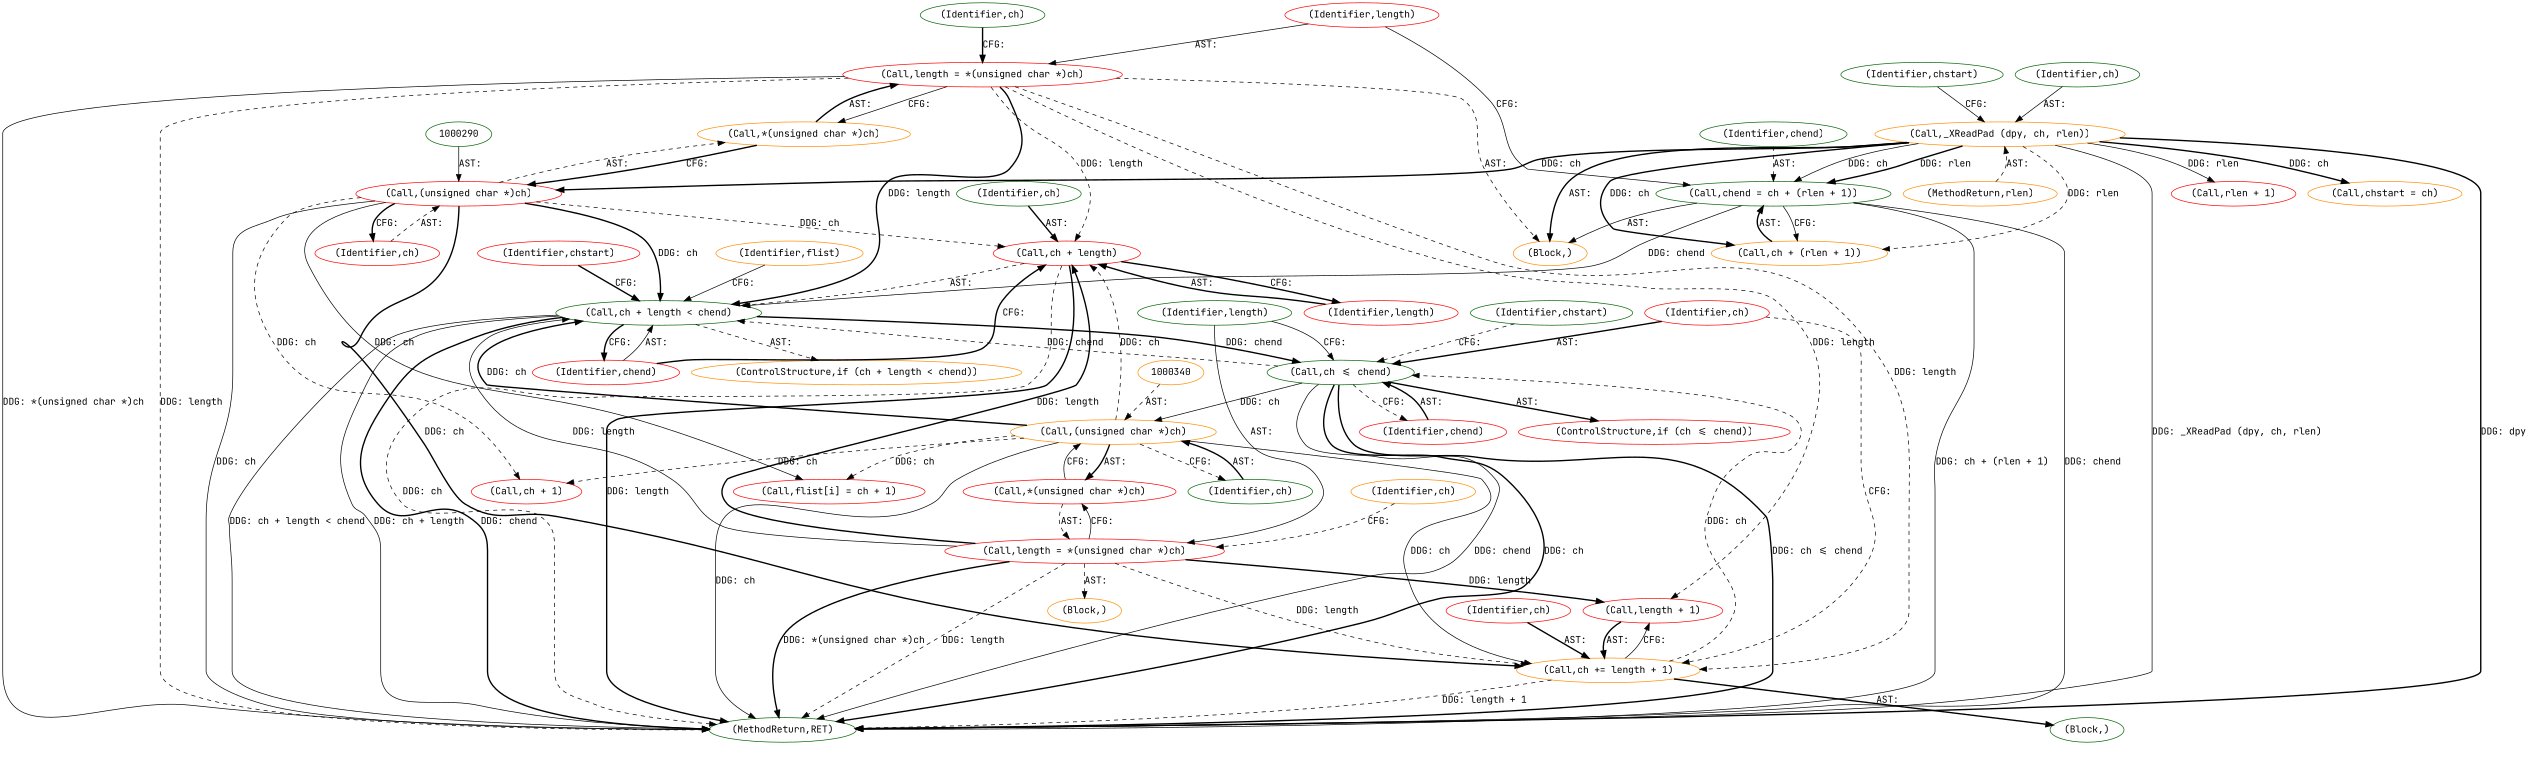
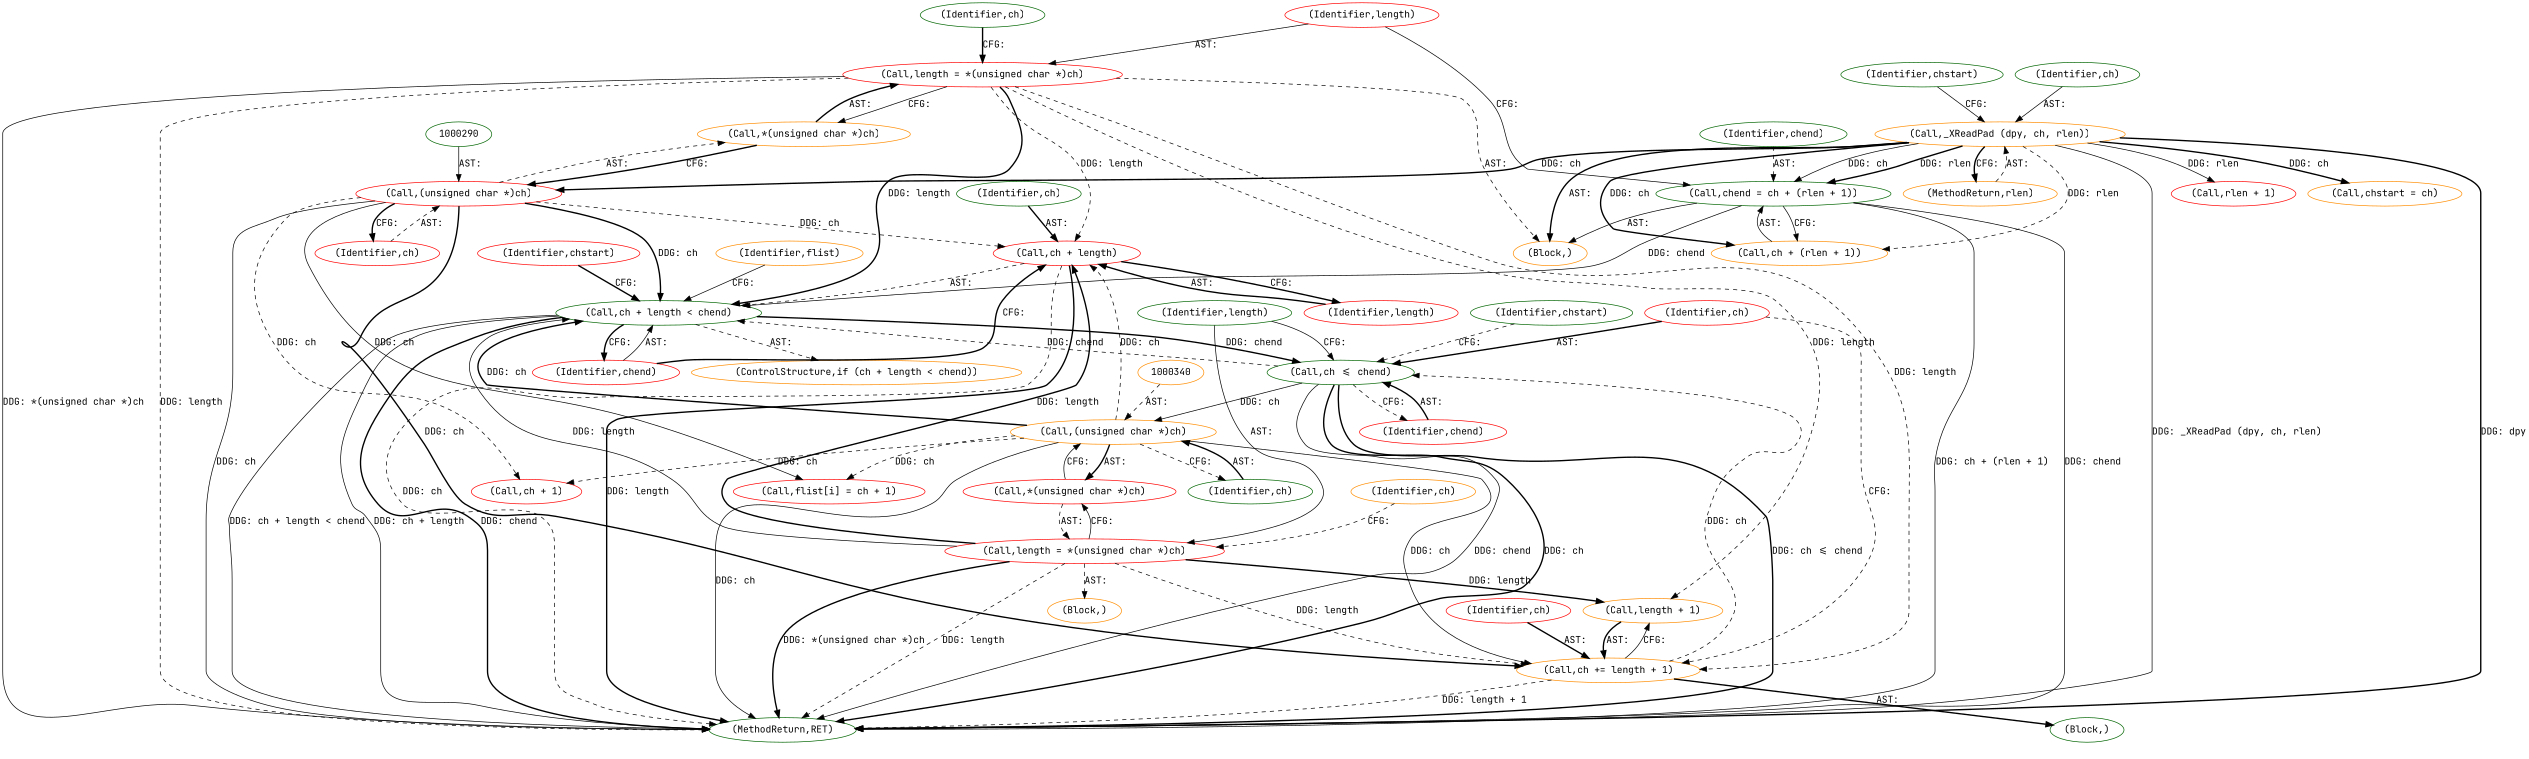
  digraph {
    fontname="JetBrains Mono"
    node [color=red fontname="JetBrains Mono"]
    edge [fontname="JetBrains Mono" style=bold]
    n1 [label="(Call,ch + length)"]
    n2 [color=darkgreen label="(Call,ch + length < chend)"]
    n3 [label="(Identifier,length)"]
    n4 [color=darkgreen label="(MethodReturn,RET)"]
    n5 [color=darkgreen label="(Call,ch <= chend)"]
    n6 [label="(Identifier,chend)"]
    n7 [color=darkorange label="(ControlStructure,if (ch + length < chend))"]
    n8 [label="(Call,(unsigned char *)ch)"]
    n9 [color=darkorange label="(Call,ch += length + 1)"]
    n10 [color=darkorange label="(Call,*(unsigned char *)ch)"]
    n11 [label="(Call,ch + 1)"]
    n12 [label="(Identifier,ch)"]
    n13 [label="(Call,flist[i] = ch + 1)"]
    n14 [color=darkgreen label="(Block,)"]
-   n15 [label="(Call,length + 1)"]
+   n15 [color=darkorange label="(Call,length + 1)"]
    n16 [label="(Call,length = *(unsigned char *)ch)"]
    n17 [color=darkorange label="(Call,_XReadPad (dpy, ch, rlen))"]
    n18 [color=darkgreen label="(Call,chend = ch + (rlen + 1))"]
    n19 [color=darkorange label="(MethodReturn,rlen)"]
    n20 [color=darkorange label="(Call,ch + (rlen + 1))"]
    n21 [color=darkorange label="(Block,)"]
    n22 [label="(Call,rlen + 1)"]
    n23 [color=darkorange label="(Call,chstart = ch)"]
    n24 [color=darkorange label="(Call,(unsigned char *)ch)"]
    n25 [label="(Call,*(unsigned char *)ch)"]
    n26 [color=darkgreen label="(Identifier,ch)"]
    n27 [label="(Call,length = *(unsigned char *)ch)"]
    n28 [label="(Identifier,chend)"]
-   n29 [label="(ControlStructure,if (ch <= chend))"]
    n30 [color=darkorange label="(Block,)"]
    n31 [color=darkorange label="(Identifier,ch)"]
    n32 [color=darkgreen label="(Identifier,ch)"]
    n33 [label="(Identifier,ch)"]
    n34 [color=darkgreen label="(Identifier,ch)"]
    n35 [color=darkgreen label="(Identifier,chstart)"]
    n36 [label="(Identifier,ch)"]
    n37 [label="(Identifier,length)"]
    n38 [label="(Identifier,chstart)"]
    n39 [color=darkgreen label="(Identifier,length)"]
    n40 [color=darkgreen label="(Identifier,chstart)"]
    n41 [color=darkorange label="(Identifier,flist)"]
    n42 [color=darkgreen label="(Identifier,chend)"]
    n43 [color=darkgreen label="(Identifier,ch)"]
    n44 [color=darkgreen label=1000290]
    1000340 [color=darkorange]
    n1 -> n2 [label="AST: " style=dashed]
    n1 -> n3 [label="CFG: "]
    n1 -> n4 [label="DDG: ch" style=dashed]
    n1 -> n4 [label="DDG: length"]
    n2 -> n4 [label="DDG: ch + length < chend" style=solid]
    n2 -> n4 [label="DDG: ch + length" style=solid]
    n2 -> n4 [label="DDG: chend"]
    n2 -> n5 [label="DDG: chend"]
    n2 -> n6 [label="CFG: "]
    n2 -> n7 [label="AST: " style=dashed]
    n3 -> n1 [label="AST: "]
    n5 -> n2 [label="DDG: chend" style=dashed]
    n5 -> n4 [label="DDG: chend" style=solid]
    n5 -> n4 [label="DDG: ch"]
    n5 -> n4 [label="DDG: ch <= chend"]
    n5 -> n24 [label="DDG: ch" style=solid]
    n5 -> n28 [label="CFG: " style=dashed]
-   n5 -> n29 [label="AST: "]
    n6 -> n1 [label="CFG: "]
    n6 -> n2 [label="AST: " style=solid]
    n8 -> n1 [label="DDG: ch" style=dashed]
    n8 -> n2 [label="DDG: ch"]
    n8 -> n4 [label="DDG: ch" style=solid]
    n8 -> n9 [label="DDG: ch"]
    n8 -> n10 [label="AST: " style=dashed]
    n8 -> n11 [label="DDG: ch" style=dashed]
    n8 -> n12 [label="CFG: "]
    n8 -> n13 [label="DDG: ch" style=solid]
    n9 -> n4 [label="DDG: length + 1" style=dashed]
    n9 -> n5 [label="DDG: ch" style=dashed]
    n9 -> n14 [label="AST: "]
    n9 -> n15 [label="CFG: " style=solid]
    n10 -> n8 [label="CFG: "]
    n10 -> n16 [label="AST: "]
    n12 -> n8 [label="AST: " style=dashed]
    n15 -> n9 [label="AST: "]
    n16 -> n1 [label="DDG: length" style=dashed]
    n16 -> n2 [label="DDG: length"]
    n16 -> n4 [label="DDG: length" style=dashed]
    n16 -> n4 [label="DDG: *(unsigned char *)ch" style=solid]
    n16 -> n9 [label="DDG: length" style=dashed]
    n16 -> n10 [label="CFG: " style=solid]
    n16 -> n15 [label="DDG: length" style=dashed]
    n16 -> n21 [label="AST: " style=dashed]
    n17 -> n4 [label="DDG: _XReadPad (dpy, ch, rlen)" style=solid]
    n17 -> n4 [label="DDG: dpy"]
    n17 -> n8 [label="DDG: ch"]
    n17 -> n18 [label="DDG: ch" style=solid]
    n17 -> n18 [label="DDG: rlen"]
+   n17 -> n19 [label="CFG: "]
    n17 -> n20 [label="DDG: ch"]
    n17 -> n20 [label="DDG: rlen" style=dashed]
    n17 -> n21 [label="AST: "]
    n17 -> n22 [label="DDG: rlen" style=solid]
    n17 -> n23 [label="DDG: ch"]
    n18 -> n2 [label="DDG: chend" style=solid]
    n18 -> n4 [label="DDG: ch + (rlen + 1)" style=solid]
    n18 -> n4 [label="DDG: chend" style=solid]
    n18 -> n20 [label="CFG: " style=solid]
    n18 -> n21 [label="AST: " style=solid]
    n19 -> n17 [label="AST: " style=dashed]
-   n20 -> n18 [label="AST: "]
+   n20 -> n18 [label="AST: " style=solid]
    n24 -> n1 [label="DDG: ch" style=dashed]
    n24 -> n2 [label="DDG: ch"]
    n24 -> n4 [label="DDG: ch" style=solid]
    n24 -> n9 [label="DDG: ch" style=solid]
    n24 -> n11 [label="DDG: ch" style=dashed]
    n24 -> n13 [label="DDG: ch" style=dashed]
    n24 -> n25 [label="AST: "]
    n24 -> n26 [label="CFG: " style=dashed]
    n25 -> n24 [label="CFG: " style=solid]
    n25 -> n27 [label="AST: " style=dashed]
    n26 -> n24 [label="AST: "]
    n27 -> n1 [label="DDG: length"]
    n27 -> n2 [label="DDG: length" style=solid]
    n27 -> n4 [label="DDG: *(unsigned char *)ch"]
    n27 -> n4 [label="DDG: length" style=dashed]
    n27 -> n9 [label="DDG: length" style=dashed]
    n27 -> n15 [label="DDG: length"]
    n27 -> n25 [label="CFG: " style=solid]
    n27 -> n30 [label="AST: " style=dashed]
    n28 -> n5 [label="AST: "]
    n31 -> n27 [label="CFG: " style=dashed]
    n32 -> n16 [label="CFG: "]
    n33 -> n5 [label="AST: "]
    n33 -> n9 [label="CFG: " style=dashed]
    n34 -> n1 [label="AST: "]
    n35 -> n17 [label="CFG: " style=solid]
    n36 -> n9 [label="AST: "]
    n37 -> n16 [label="AST: " style=solid]
    n37 -> n18 [label="CFG: " style=solid]
    n38 -> n2 [label="CFG: "]
    n39 -> n5 [label="CFG: " style=solid]
    n39 -> n27 [label="AST: " style=solid]
    n40 -> n5 [label="CFG: " style=dashed]
    n41 -> n2 [label="CFG: " style=solid]
    n42 -> n18 [label="AST: " style=dashed]
    n43 -> n17 [label="AST: " style=solid]
    n44 -> n8 [label="AST: " style=solid]
    1000340 -> n24 [label="AST: " style=dashed]
  }
